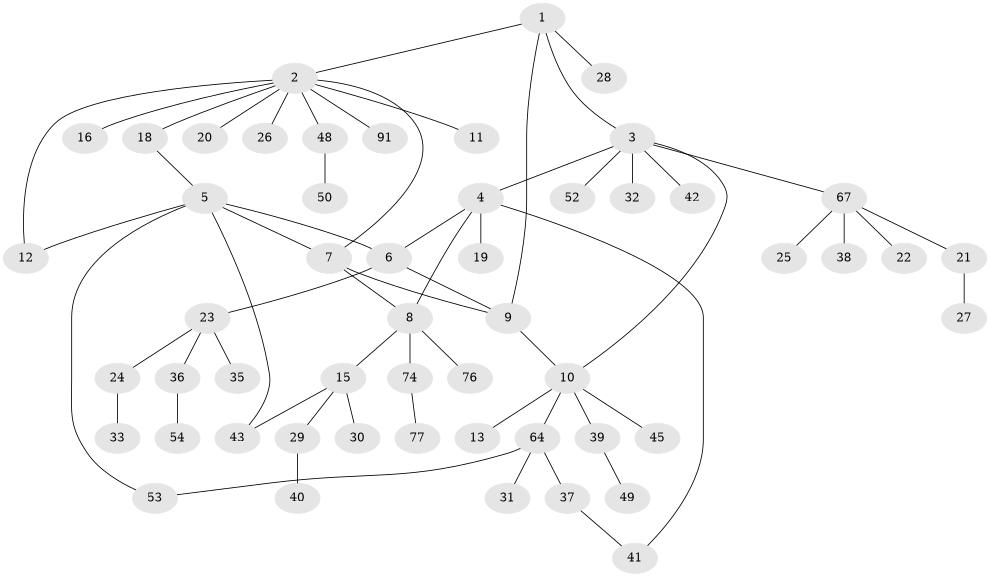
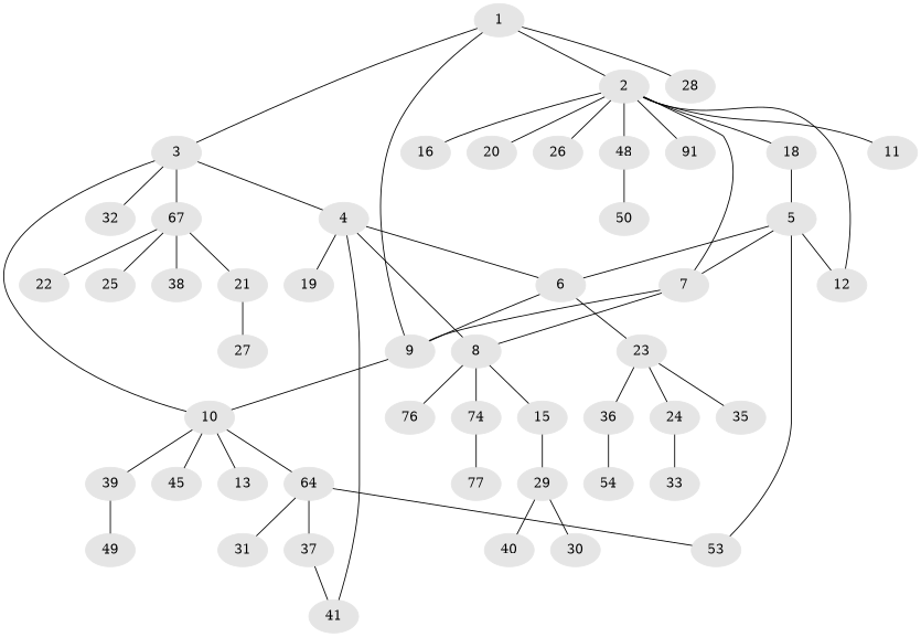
  graph {
    node [color=gray90 style=filled]
    1
    2
    3
    9
    28
    7
    11
    12
    16
    18
    20
    26
    48
    n14 [label=91]
    4
    10
    n17 [label=67]
    32
-   42
-   52
    5
    6
-   43
    53
    8
    50
    19
    41
    13
    n30 [label=64]
    39
    45
    21
    22
    25
    38
    23
    15
    n39 [label=74]
    n40 [label=76]
    24
    35
    36
    29
    n45 [label=77]
    31
    37
    49
    30
    40
    27
    33
    54
    1 -- 2
    1 -- 3
    1 -- 9
    1 -- 28
    2 -- 7
    2 -- 11
    2 -- 12
    2 -- 16
    2 -- 18
    2 -- 20
    2 -- 26
    2 -- 48
    2 -- n14
    3 -- 4
    3 -- 10
    3 -- n17
    3 -- 32
-   3 -- 42
-   3 -- 52
    9 -- 10
    7 -- 9
    7 -- 8
    18 -- 5
    48 -- 50
    4 -- 6
    4 -- 8
    4 -- 19
    4 -- 41
    10 -- 13
    10 -- n30
    10 -- 39
    10 -- 45
    n17 -- 21
    n17 -- 22
    n17 -- 25
    n17 -- 38
    5 -- 7
    5 -- 12
    5 -- 6
-   5 -- 43
    5 -- 53
    6 -- 9
    6 -- 23
    8 -- 15
    8 -- n39
    8 -- n40
    n30 -- 53
    n30 -- 31
    n30 -- 37
    39 -- 49
    21 -- 27
    23 -- 24
    23 -- 35
    23 -- 36
-   15 -- 43
    15 -- 29
    n39 -- n45
    24 -- 33
    36 -- 54
-   15 -- 30
+   29 -- 30
    29 -- 40
    37 -- 41
  }
